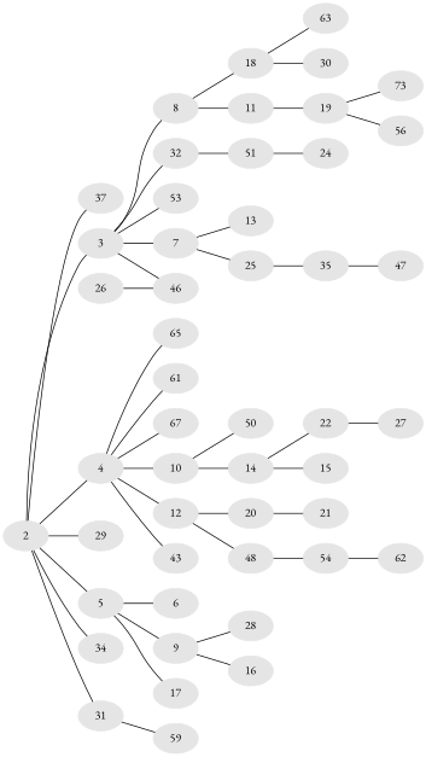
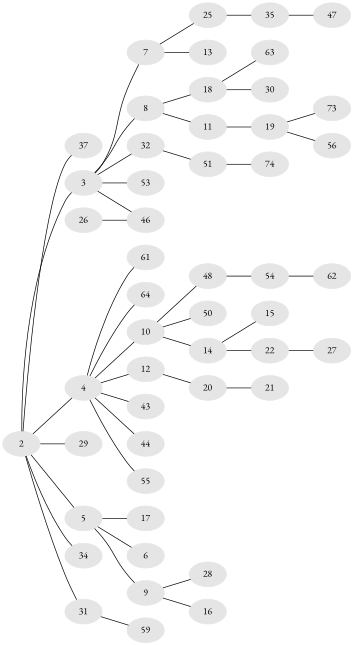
  graph {
    fontname="EB Garamond"
    rankdir=LR
    node [color=gray90 fontname="EB Garamond" style=filled]
    edge [fontname="EB Garamond"]
    n1 [label=2 super="+2"]
    3 [super="+23"]
    4 [super="+38"]
    5
    29
    31 [super="+50"]
    34
    37 [super="+66"]
    7 [super="+65"]
    8 [super="+58"]
    32 [super="+42"]
    53
    46 [super="+70"]
    10 [super="+36"]
    12 [super="+39"]
    43
-   55 [label=65]
+   44 [super="+45"]
+   55
    61
-   67
+   67 [label=64]
    6 [super="+24"]
    9 [super="+69"]
    17
    59
    13 [super="+49"]
    25 [super="+33"]
    11
    18 [super="+57"]
    26
    51 [super="+64"]
    14 [super="+72"]
    48 [super="+52"]
    n33 [label=50]
    20
    16
    28
    35
    19 [super="+71"]
    30
    63
    15
    22
    54
    56
    73
    21 [super="+68"]
    27 [super="+40"]
    47
-   74 [label=24]
+   74
    62
    n1 -- 3
    n1 -- 4
    n1 -- 5
    n1 -- 29
    n1 -- 31
    n1 -- 34
    n1 -- 37
    3 -- 7
    3 -- 8
    3 -- 32
    3 -- 53
    3 -- 46
    4 -- 10
    4 -- 12
    4 -- 43
+   4 -- 44
    4 -- 55
    4 -- 61
    4 -- 67
    5 -- 6
    5 -- 9
    5 -- 17
    31 -- 59
    7 -- 13
    7 -- 25
    8 -- 11
    8 -- 18
    32 -- 51
    10 -- 14
-   12 -- 48
+   10 -- 48
    10 -- n33
    12 -- 20
    9 -- 16
    9 -- 28
    25 -- 35
    11 -- 19
    18 -- 30
    18 -- 63
    26 -- 46
    51 -- 74
    14 -- 15
    14 -- 22
    48 -- 54
    20 -- 21
    35 -- 47
    19 -- 56
    19 -- 73
    22 -- 27
    54 -- 62
  }
